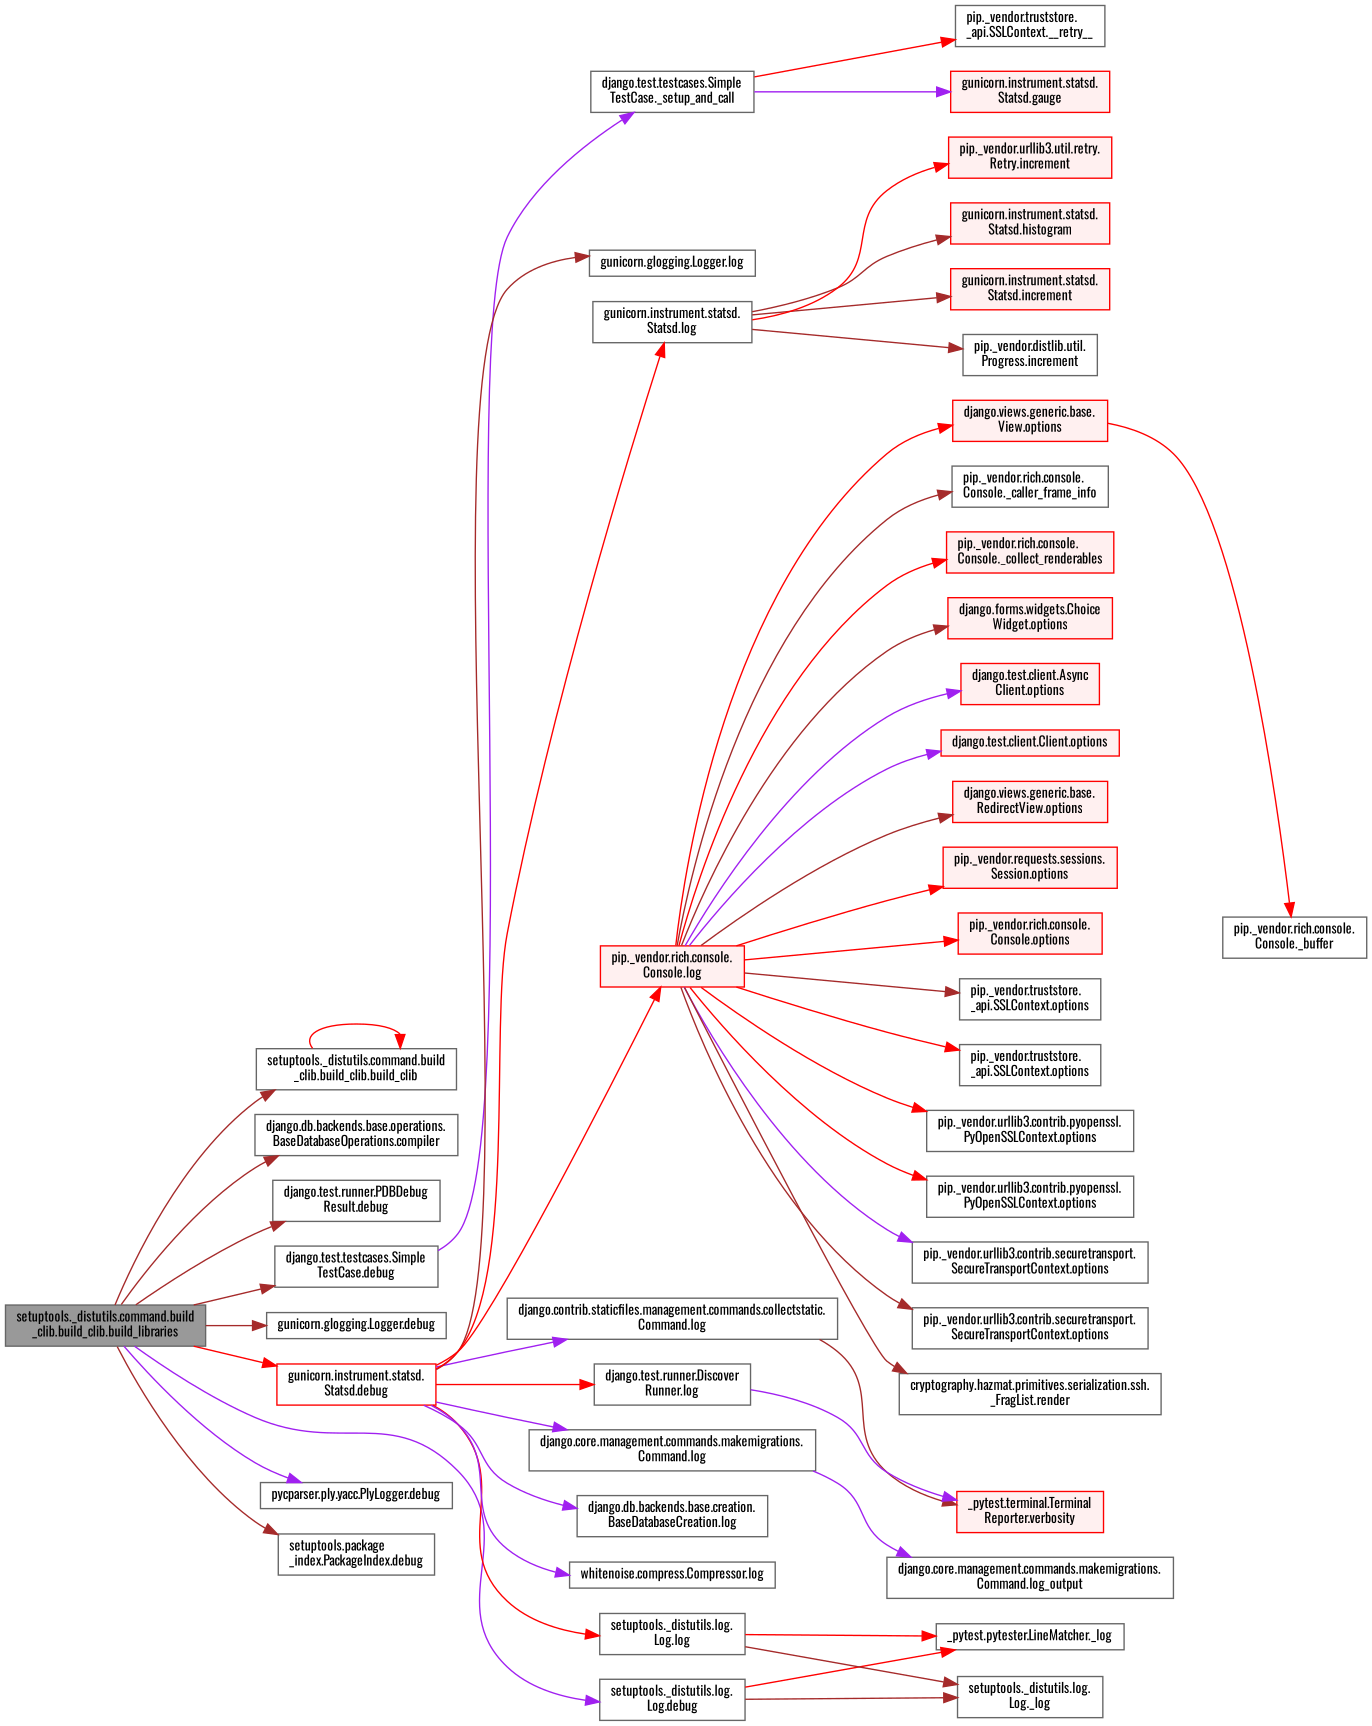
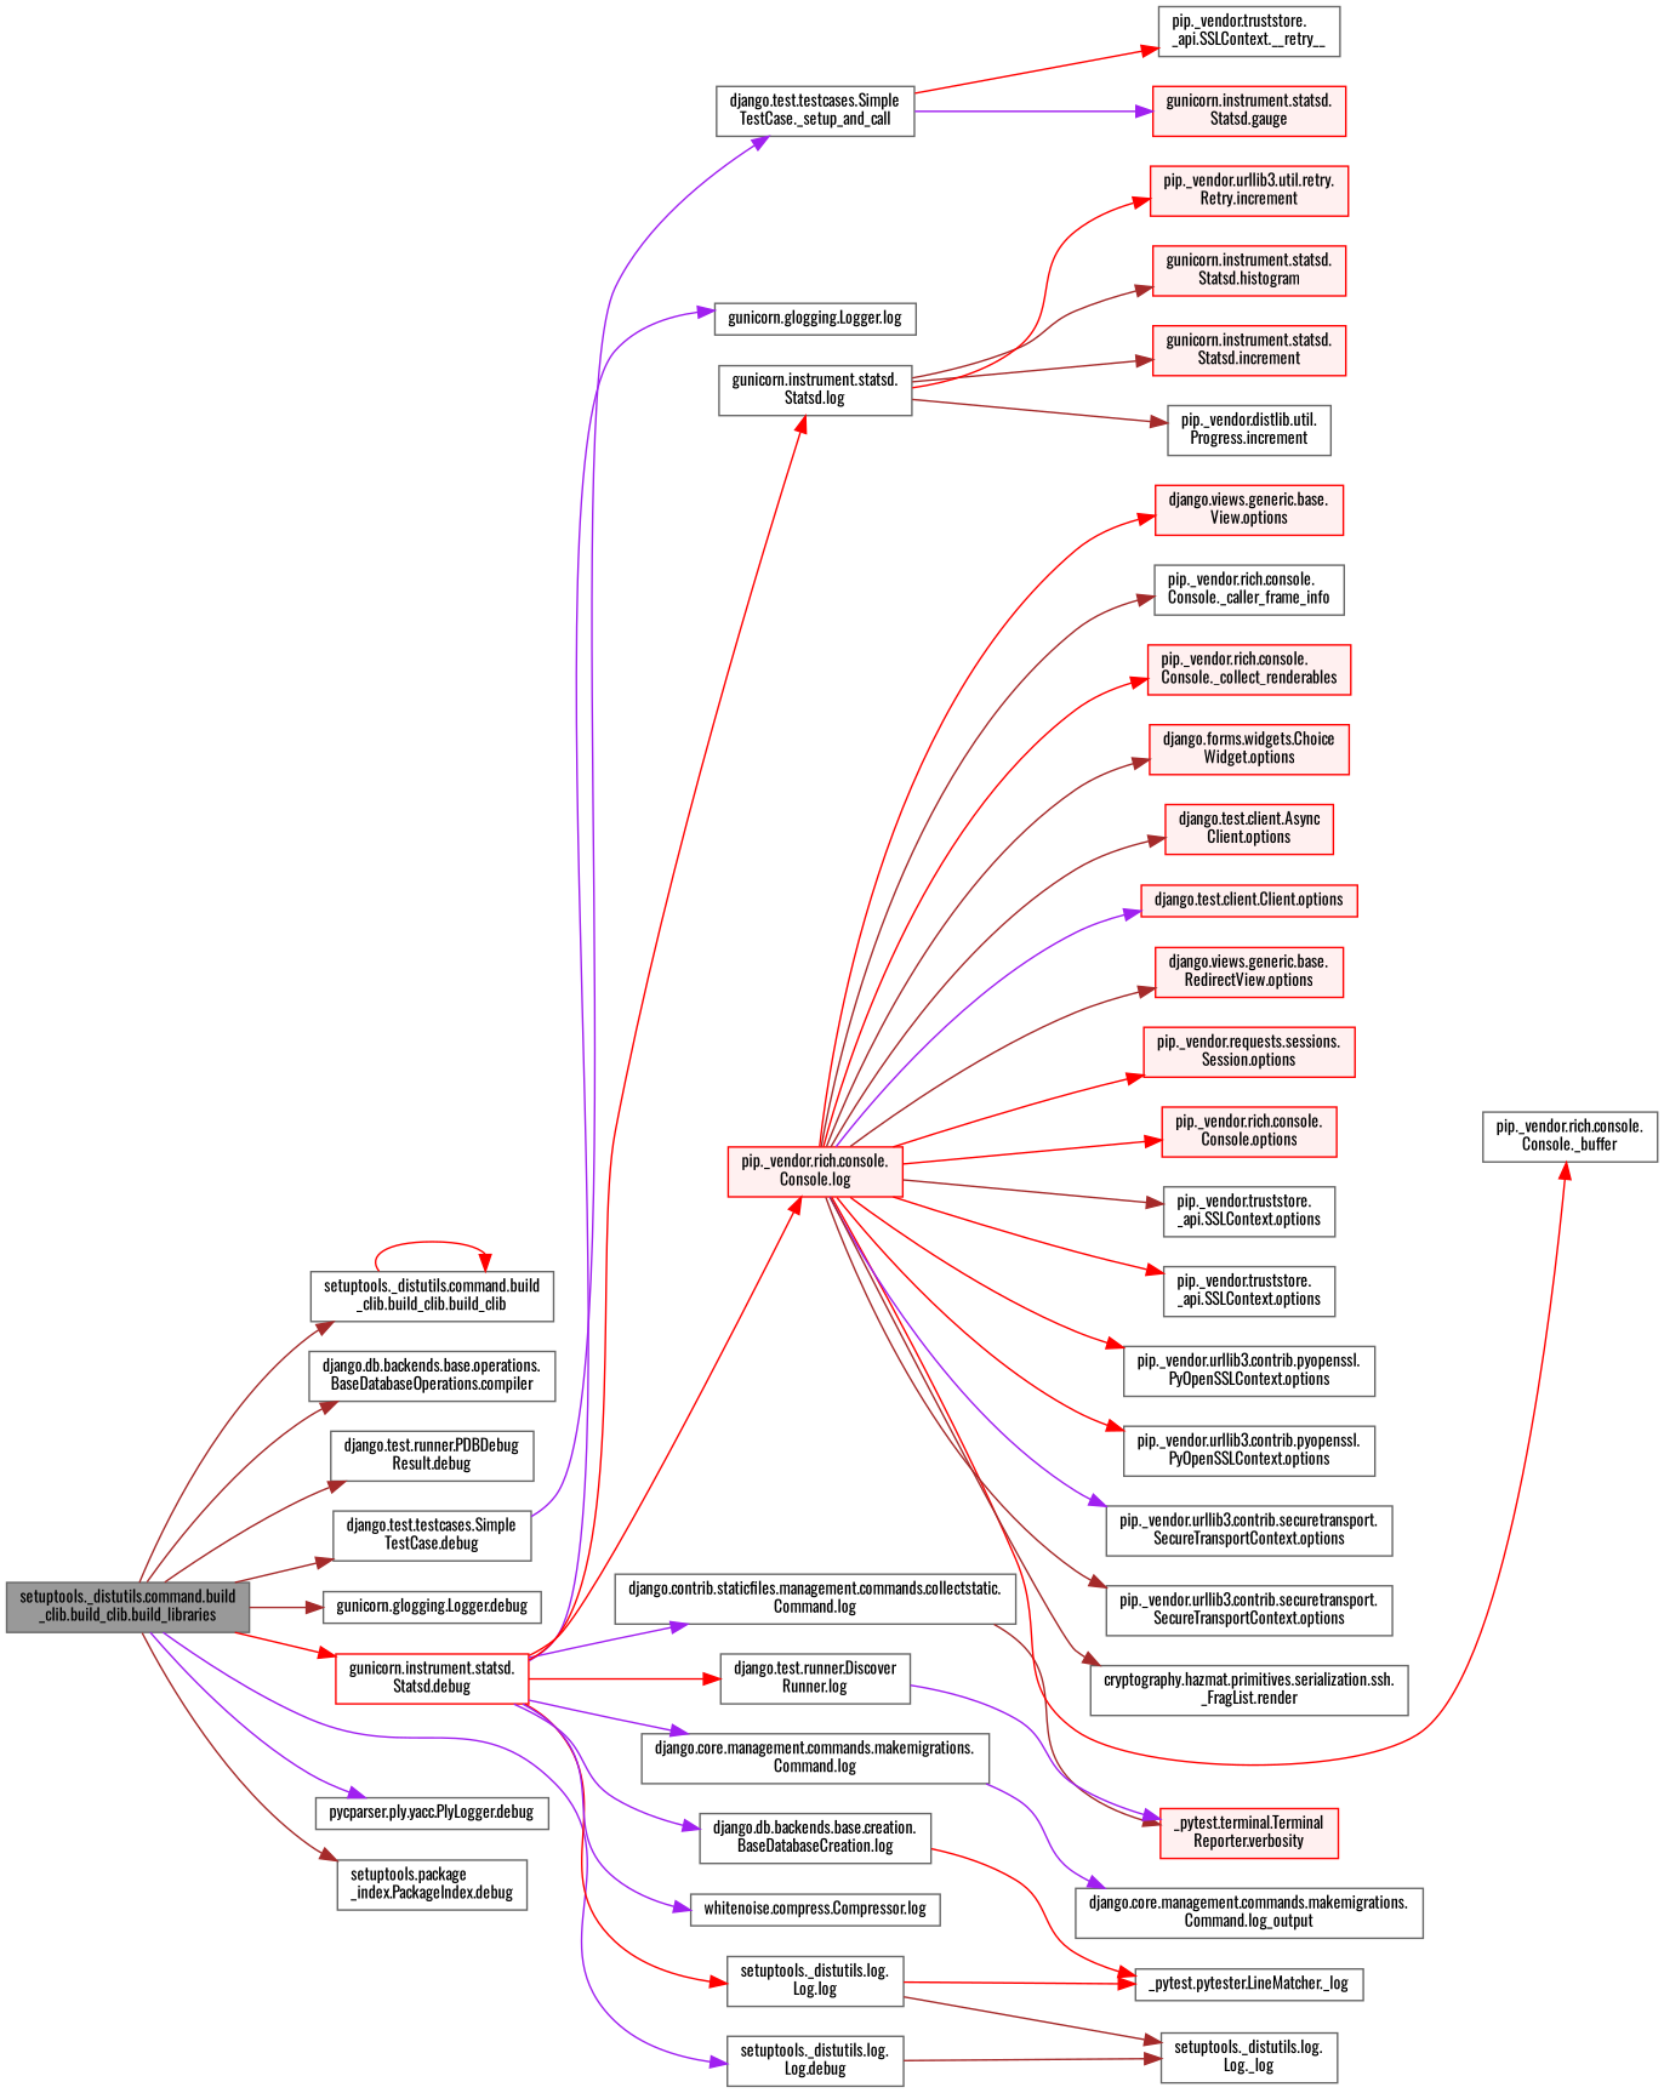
  digraph {
    fontname=Oswald
    rankdir=LR
    node [color=grey40 fillcolor=white fontname=Oswald fontsize=10 shape=box style=filled]
    edge [color=brown fontname=Oswald fontsize=10 labelfontname=Helvetica labelfontsize=10 style=solid]
    n1 [color=gray40 fillcolor=grey60 fontcolor=black height=0.2 label="setuptools._distutils.command.build\l_clib.build_clib.build_libraries" width=0.4]
    n2 [height=0.2 label="setuptools._distutils.command.build\l_clib.build_clib.build_clib" width=0.4]
    n3 [height=0.2 label="django.db.backends.base.operations.\lBaseDatabaseOperations.compiler" width=0.4]
    n4 [height=0.2 label="django.test.runner.PDBDebug\lResult.debug" width=0.4]
    n5 [height=0.2 label="django.test.testcases.Simple\lTestCase.debug" width=0.4]
    n6 [height=0.2 label="gunicorn.glogging.Logger.debug" width=0.4]
    n7 [color=red height=0.2 label="gunicorn.instrument.statsd.\lStatsd.debug" width=0.4]
    n8 [height=0.2 label="pycparser.ply.yacc.PlyLogger.debug" width=0.4]
    n9 [height=0.2 label="setuptools._distutils.log.\lLog.debug" width=0.4]
    n10 [height=0.2 label="setuptools.package\l_index.PackageIndex.debug" width=0.4]
    n11 [height=0.2 label="django.test.testcases.Simple\lTestCase._setup_and_call" width=0.4]
    n12 [height=0.2 label="django.contrib.staticfiles.management.commands.collectstatic.\lCommand.log" width=0.4]
    n13 [height=0.2 label="django.core.management.commands.makemigrations.\lCommand.log" width=0.4]
    n14 [height=0.2 label="django.db.backends.base.creation.\lBaseDatabaseCreation.log" width=0.4]
    n15 [height=0.2 label="django.test.runner.Discover\lRunner.log" width=0.4]
    n16 [height=0.2 label="gunicorn.glogging.Logger.log" width=0.4]
    n17 [height=0.2 label="gunicorn.instrument.statsd.\lStatsd.log" width=0.4]
    n18 [color=red fillcolor="#FFF0F0" height=0.2 label="pip._vendor.rich.console.\lConsole.log" width=0.4]
    n19 [height=0.2 label="setuptools._distutils.log.\lLog.log" width=0.4]
    n20 [height=0.2 label="whitenoise.compress.Compressor.log" width=0.4]
    n21 [height=0.2 label="_pytest.pytester.LineMatcher._log" width=0.4]
    n22 [height=0.2 label="setuptools._distutils.log.\lLog._log" width=0.4]
    n23 [height=0.2 label="pip._vendor.truststore.\l_api.SSLContext.__retry__" width=0.4]
    n24 [color=red fillcolor="#FFF0F0" height=0.2 label="gunicorn.instrument.statsd.\lStatsd.gauge" width=0.4]
    n25 [color=red fillcolor="#FFF0F0" height=0.2 label="_pytest.terminal.Terminal\lReporter.verbosity" width=0.4]
    n26 [height=0.2 label="django.core.management.commands.makemigrations.\lCommand.log_output" width=0.4]
    n27 [color=red fillcolor="#FFF0F0" height=0.2 label="gunicorn.instrument.statsd.\lStatsd.histogram" width=0.4]
    n28 [color=red fillcolor="#FFF0F0" height=0.2 label="gunicorn.instrument.statsd.\lStatsd.increment" width=0.4]
    n29 [height=0.2 label="pip._vendor.distlib.util.\lProgress.increment" width=0.4]
    n30 [color=red fillcolor="#FFF0F0" height=0.2 label="pip._vendor.urllib3.util.retry.\lRetry.increment" width=0.4]
    n31 [height=0.2 label="pip._vendor.rich.console.\lConsole._buffer" width=0.4]
    n32 [height=0.2 label="pip._vendor.rich.console.\lConsole._caller_frame_info" width=0.4]
    n33 [color=red fillcolor="#FFF0F0" height=0.2 label="pip._vendor.rich.console.\lConsole._collect_renderables" width=0.4]
    n34 [color=red fillcolor="#FFF0F0" height=0.2 label="django.forms.widgets.Choice\lWidget.options" width=0.4]
    n35 [color=red fillcolor="#FFF0F0" height=0.2 label="django.test.client.Async\lClient.options" width=0.4]
    n36 [color=red fillcolor="#FFF0F0" height=0.2 label="django.test.client.Client.options" width=0.4]
    n37 [color=red fillcolor="#FFF0F0" height=0.2 label="django.views.generic.base.\lRedirectView.options" width=0.4]
    n38 [color=red fillcolor="#FFF0F0" height=0.2 label="django.views.generic.base.\lView.options" width=0.4]
    n39 [color=red fillcolor="#FFF0F0" height=0.2 label="pip._vendor.requests.sessions.\lSession.options" width=0.4]
    n40 [color=red fillcolor="#FFF0F0" height=0.2 label="pip._vendor.rich.console.\lConsole.options" width=0.4]
    n41 [height=0.2 label="pip._vendor.truststore.\l_api.SSLContext.options" width=0.4]
    n42 [height=0.2 label="pip._vendor.truststore.\l_api.SSLContext.options" width=0.4]
    n43 [height=0.2 label="pip._vendor.urllib3.contrib.pyopenssl.\lPyOpenSSLContext.options" width=0.4]
    n44 [height=0.2 label="pip._vendor.urllib3.contrib.pyopenssl.\lPyOpenSSLContext.options" width=0.4]
    n45 [height=0.2 label="pip._vendor.urllib3.contrib.securetransport.\lSecureTransportContext.options" width=0.4]
    n46 [height=0.2 label="pip._vendor.urllib3.contrib.securetransport.\lSecureTransportContext.options" width=0.4]
    n47 [height=0.2 label="cryptography.hazmat.primitives.serialization.ssh.\l_FragList.render" width=0.4]
    n1 -> n2
    n1 -> n3
    n1 -> n4
    n1 -> n5
    n1 -> n6
    n1 -> n7 [color=red]
    n1 -> n8 [color=purple]
    n1 -> n9 [color=purple]
    n1 -> n10
    n2 -> n2 [color=red]
    n5 -> n11 [color=purple]
    n7 -> n12 [color=purple]
    n7 -> n13 [color=purple]
    n7 -> n14 [color=purple]
    n7 -> n15 [color=red]
-   n7 -> n16
+   n7 -> n16 [color=purple]
    n7 -> n17 [color=red]
    n7 -> n18 [color=red]
    n7 -> n19 [color=red]
    n7 -> n20 [color=purple]
-   n9 -> n21 [color=red]
+   n14 -> n21 [color=red]
    n9 -> n22
    n11 -> n23 [color=red]
    n11 -> n24 [color=purple]
    n12 -> n25
    n13 -> n26 [color=purple]
    n15 -> n25 [color=purple]
    n17 -> n27
    n17 -> n28
    n17 -> n29
    n17 -> n30 [color=red]
-   n38 -> n31 [color=red]
+   n18 -> n31 [color=red]
    n18 -> n32
    n18 -> n33 [color=red]
    n18 -> n34
-   n18 -> n35 [color=purple]
+   n18 -> n35
    n18 -> n36 [color=purple]
    n18 -> n37
    n18 -> n38 [color=red]
    n18 -> n39 [color=red]
    n18 -> n40 [color=red]
    n18 -> n41
    n18 -> n42 [color=red]
    n18 -> n43 [color=red]
    n18 -> n44 [color=red]
    n18 -> n45 [color=purple]
    n18 -> n46
    n18 -> n47
    n19 -> n21 [color=red]
    n19 -> n22
  }
